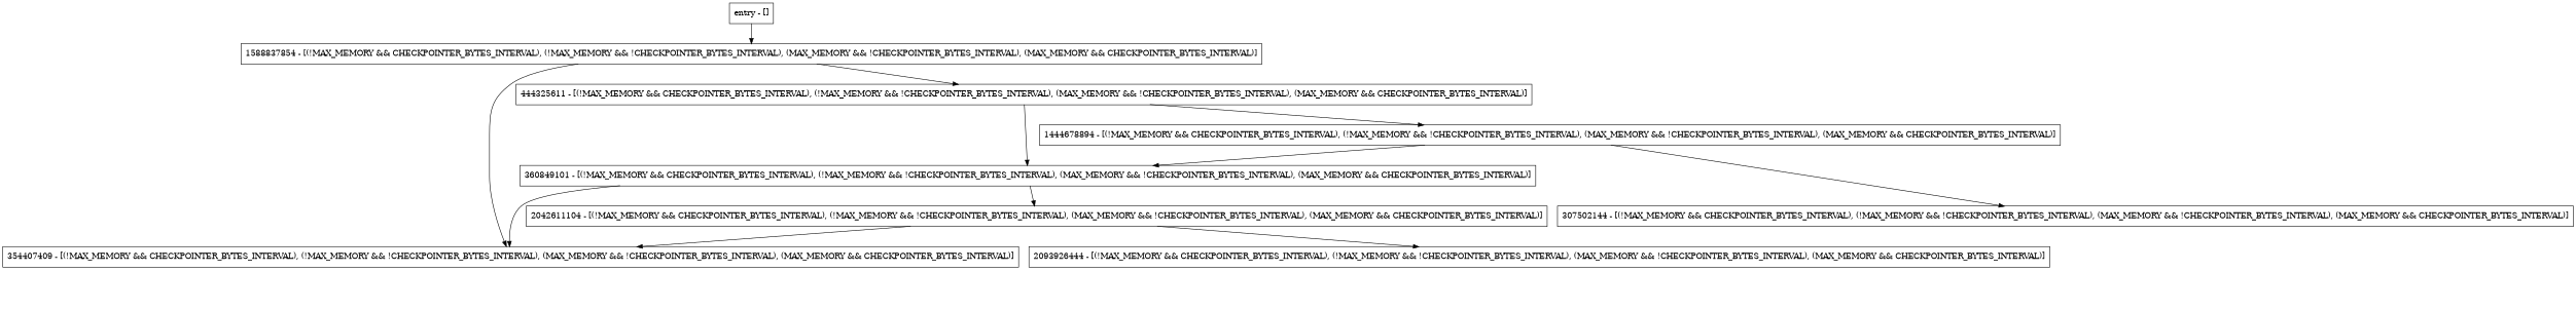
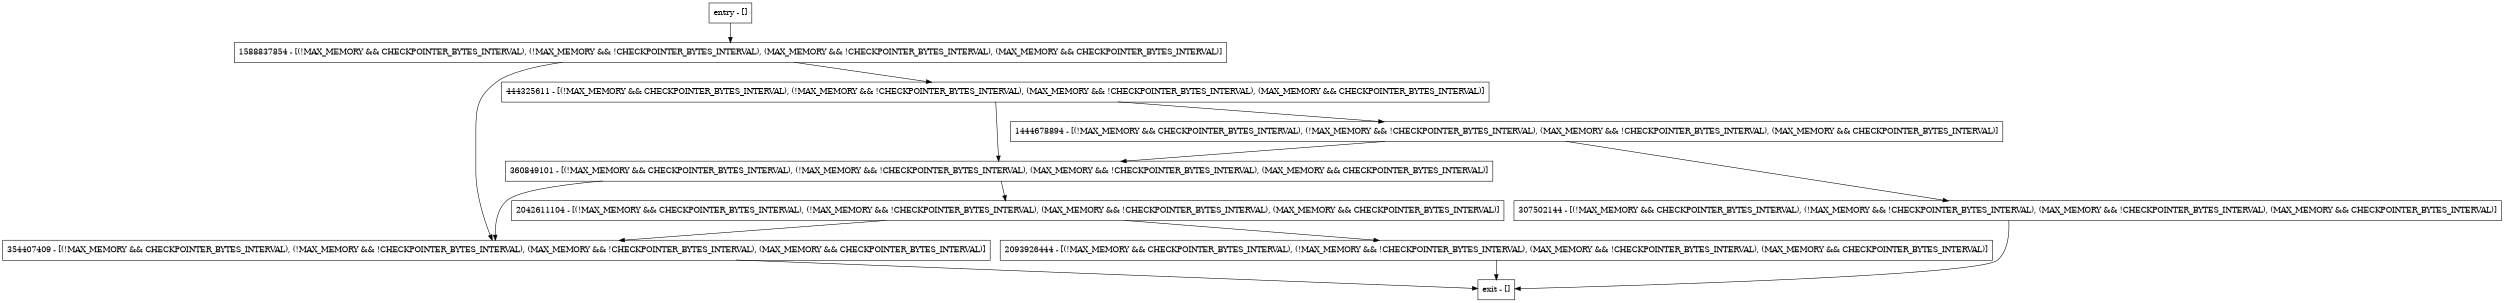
  digraph {
    node [shape=record]
    n1 [label="entry - []"]
    n2 [label="1588837854 - [(!MAX_MEMORY && CHECKPOINTER_BYTES_INTERVAL), (!MAX_MEMORY && !CHECKPOINTER_BYTES_INTERVAL), (MAX_MEMORY && !CHECKPOINTER_BYTES_INTERVAL), (MAX_MEMORY && CHECKPOINTER_BYTES_INTERVAL)]"]
+   n3 [label="exit - []"]
    n4 [label="360849101 - [(!MAX_MEMORY && CHECKPOINTER_BYTES_INTERVAL), (!MAX_MEMORY && !CHECKPOINTER_BYTES_INTERVAL), (MAX_MEMORY && !CHECKPOINTER_BYTES_INTERVAL), (MAX_MEMORY && CHECKPOINTER_BYTES_INTERVAL)]"]
    n5 [label="354407409 - [(!MAX_MEMORY && CHECKPOINTER_BYTES_INTERVAL), (!MAX_MEMORY && !CHECKPOINTER_BYTES_INTERVAL), (MAX_MEMORY && !CHECKPOINTER_BYTES_INTERVAL), (MAX_MEMORY && CHECKPOINTER_BYTES_INTERVAL)]"]
    n6 [label="2042611104 - [(!MAX_MEMORY && CHECKPOINTER_BYTES_INTERVAL), (!MAX_MEMORY && !CHECKPOINTER_BYTES_INTERVAL), (MAX_MEMORY && !CHECKPOINTER_BYTES_INTERVAL), (MAX_MEMORY && CHECKPOINTER_BYTES_INTERVAL)]"]
    n7 [label="1444678894 - [(!MAX_MEMORY && CHECKPOINTER_BYTES_INTERVAL), (!MAX_MEMORY && !CHECKPOINTER_BYTES_INTERVAL), (MAX_MEMORY && !CHECKPOINTER_BYTES_INTERVAL), (MAX_MEMORY && CHECKPOINTER_BYTES_INTERVAL)]"]
    n8 [label="307502144 - [(!MAX_MEMORY && CHECKPOINTER_BYTES_INTERVAL), (!MAX_MEMORY && !CHECKPOINTER_BYTES_INTERVAL), (MAX_MEMORY && !CHECKPOINTER_BYTES_INTERVAL), (MAX_MEMORY && CHECKPOINTER_BYTES_INTERVAL)]"]
    n9 [label="2093926444 - [(!MAX_MEMORY && CHECKPOINTER_BYTES_INTERVAL), (!MAX_MEMORY && !CHECKPOINTER_BYTES_INTERVAL), (MAX_MEMORY && !CHECKPOINTER_BYTES_INTERVAL), (MAX_MEMORY && CHECKPOINTER_BYTES_INTERVAL)]"]
    n10 [label="444325611 - [(!MAX_MEMORY && CHECKPOINTER_BYTES_INTERVAL), (!MAX_MEMORY && !CHECKPOINTER_BYTES_INTERVAL), (MAX_MEMORY && !CHECKPOINTER_BYTES_INTERVAL), (MAX_MEMORY && CHECKPOINTER_BYTES_INTERVAL)]"]
    n1 -> n2
    n2 -> n5
    n2 -> n10
    n4 -> n5
    n4 -> n6
+   n5 -> n3
    n6 -> n5
    n6 -> n9
    n7 -> n4
    n7 -> n8
+   n8 -> n3
+   n9 -> n3
    n10 -> n4
    n10 -> n7
  }
